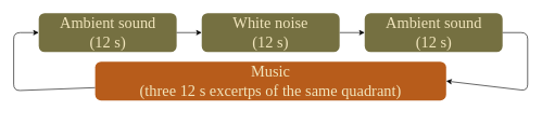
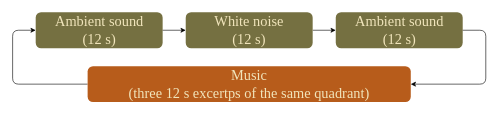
  <mxCell id="0" />
  <mxCell id="1" parent="0" />
  <mxCell id="2" value="" style="group" vertex="1" connectable="0" parent="1"><mxGeometry x="20" y="20" width="790" height="150" as="geometry" /></mxCell>
  <mxCell id="3" value="&lt;font style=&quot;font-size: 24px;&quot;&gt;Ambient sound&lt;br&gt;(12 s)&lt;/font&gt;" style="rounded=1;whiteSpace=wrap;html=1;fontSize=14;labelBackgroundColor=none;fillColor=#757041;strokeColor=none;fontColor=#F1E5BC;fontStyle=0;fontFamily=Cabin;fontSource=https%3A%2F%2Ffonts.googleapis.com%2Fcss%3Ffamily%3DCabin;container=0;" parent="2" vertex="1"><mxGeometry x="38.537" width="211.951" height="60" as="geometry" /></mxCell>
  <mxCell id="4" value="&lt;font style=&quot;font-size: 24px;&quot;&gt;Ambient sound&lt;br&gt;(12 s)&lt;/font&gt;" style="rounded=1;whiteSpace=wrap;html=1;fontSize=14;labelBackgroundColor=none;fillColor=#757041;strokeColor=none;fontColor=#F1E5BC;fontStyle=0;fontFamily=Cabin;fontSource=https%3A%2F%2Ffonts.googleapis.com%2Fcss%3Ffamily%3DCabin;container=0;" parent="2" vertex="1"><mxGeometry x="539.512" width="211.951" height="60" as="geometry" /></mxCell>
  <mxCell id="5" value="" style="edgeStyle=none;html=1;fontFamily=Helvetica;fontSize=14;fontColor=#F1E5BC;" parent="2" source="6" target="4" edge="1"><mxGeometry relative="1" as="geometry" /></mxCell>
  <mxCell id="6" value="&lt;font style=&quot;font-size: 24px;&quot;&gt;White noise&lt;br style=&quot;&quot;&gt;(12 s)&lt;/font&gt;" style="rounded=1;whiteSpace=wrap;html=1;fontSize=14;fillColor=#757041;strokeColor=none;fontColor=#F1E5BC;fontStyle=0;fontFamily=Cabin;fontSource=https%3A%2F%2Ffonts.googleapis.com%2Fcss%3Ffamily%3DCabin;container=0;" parent="2" vertex="1"><mxGeometry x="289.024" width="211.951" height="60" as="geometry" /></mxCell>
  <mxCell id="7" value="" style="edgeStyle=none;html=1;fontFamily=Helvetica;fontSize=14;fontColor=#F1E5BC;" parent="2" source="3" target="6" edge="1"><mxGeometry relative="1" as="geometry" /></mxCell>
  <mxCell id="8" style="edgeStyle=none;html=1;entryX=0;entryY=0.5;entryDx=0;entryDy=0;fontFamily=Helvetica;fontSize=14;fontColor=#000000;" parent="2" source="9" target="3" edge="1"><mxGeometry relative="1" as="geometry"><Array as="points"><mxPoint y="120" /><mxPoint y="30" /></Array></mxGeometry></mxCell>
- <mxCell id="9" value="&lt;font style=&quot;font-size: 24px;&quot;&gt;Music&lt;br style=&quot;&quot;&gt;(three 12 s excertps of the same quadrant)&lt;/font&gt;" style="rounded=1;whiteSpace=wrap;html=1;fontSize=14;fillColor=#B75C1B;strokeColor=none;fontColor=#F1E5BC;fontStyle=0;fontFamily=Cabin;fontSource=https%3A%2F%2Ffonts.googleapis.com%2Fcss%3Ffamily%3DCabin;container=0;" parent="2" vertex="1"><mxGeometry x="125.244" y="75" width="539.512" height="60" as="geometry" /></mxCell>
+ <mxCell id="9" value="&lt;font style=&quot;font-size: 24px;&quot;&gt;Music&lt;br style=&quot;&quot;&gt;(three 12 s excertps of the same quadrant)&lt;/font&gt;" style="rounded=1;whiteSpace=wrap;html=1;fontSize=14;fillColor=#B75C1B;strokeColor=none;fontColor=#F1E5BC;fontStyle=0;fontFamily=Cabin;fontSource=https%3A%2F%2Ffonts.googleapis.com%2Fcss%3Ffamily%3DCabin;container=0;" parent="2" vertex="1"><mxGeometry x="125.244" y="90" width="539.512" height="60" as="geometry" /></mxCell>
  <mxCell id="10" value="" style="edgeStyle=none;html=1;fontFamily=Helvetica;fontSize=14;fontColor=#F1E5BC;exitX=1;exitY=0.5;exitDx=0;exitDy=0;entryX=1;entryY=0.5;entryDx=0;entryDy=0;" parent="2" source="4" target="9" edge="1"><mxGeometry relative="1" as="geometry"><Array as="points"><mxPoint x="790" y="30" /><mxPoint x="790" y="120" /></Array></mxGeometry></mxCell>
